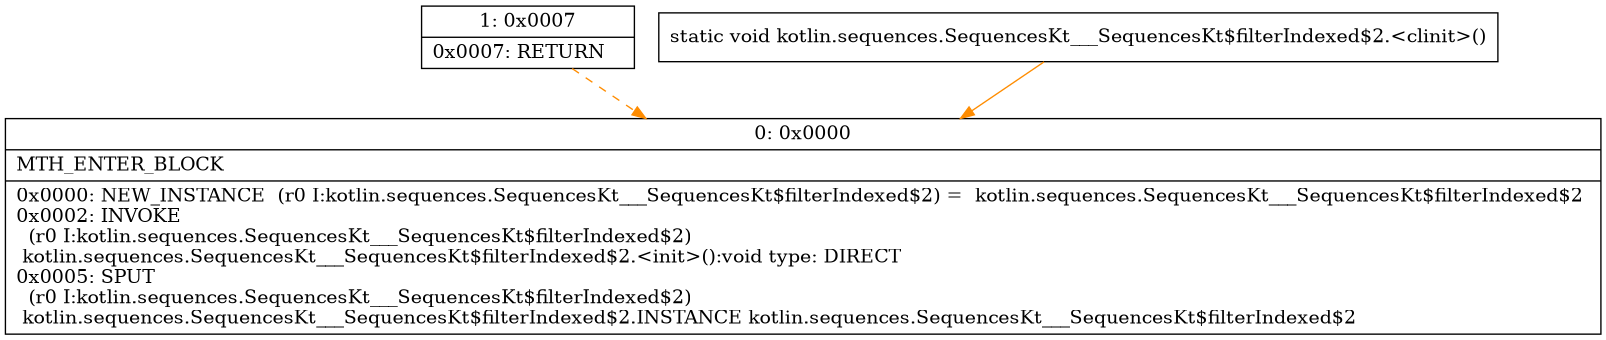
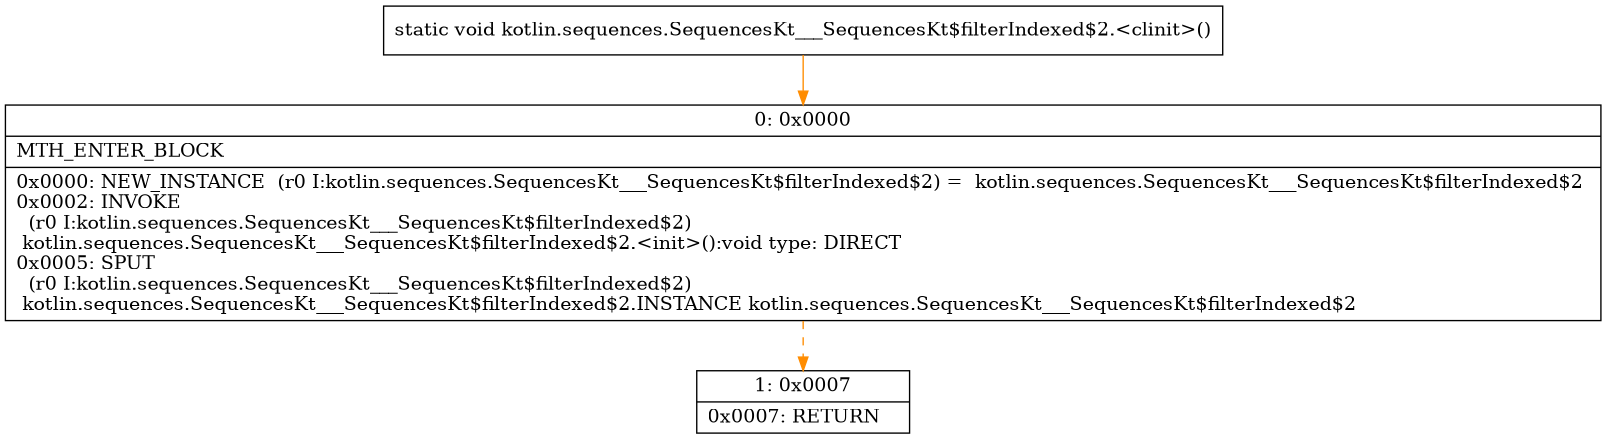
  digraph {
    node [shape=record]
    edge [color=darkorange]
    n1 [label="{0\:\ 0x0000|MTH_ENTER_BLOCK\l|0x0000: NEW_INSTANCE  (r0 I:kotlin.sequences.SequencesKt___SequencesKt$filterIndexed$2) =  kotlin.sequences.SequencesKt___SequencesKt$filterIndexed$2 \l0x0002: INVOKE  \l  (r0 I:kotlin.sequences.SequencesKt___SequencesKt$filterIndexed$2)\l kotlin.sequences.SequencesKt___SequencesKt$filterIndexed$2.\<init\>():void type: DIRECT \l0x0005: SPUT  \l  (r0 I:kotlin.sequences.SequencesKt___SequencesKt$filterIndexed$2)\l kotlin.sequences.SequencesKt___SequencesKt$filterIndexed$2.INSTANCE kotlin.sequences.SequencesKt___SequencesKt$filterIndexed$2 \l}"]
    n2 [label="{1\:\ 0x0007|0x0007: RETURN   \l}"]
    n3 [label="{static void kotlin.sequences.SequencesKt___SequencesKt$filterIndexed$2.\<clinit\>() }"]
-   n2 -> n1 [style=dashed]
+   n1 -> n2 [style=dashed]
    n3 -> n1 [style=solid]
  }
